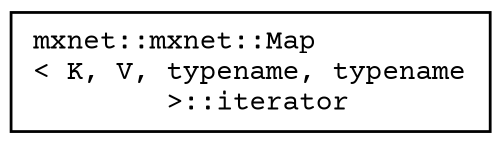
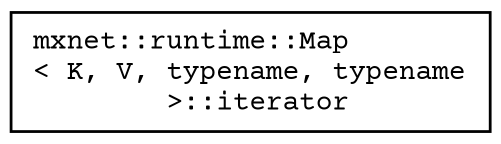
  digraph {
    rankdir=LR
    fontname="Courier Prime"
-   n1 [color=black fillcolor=white fontname="Courier Prime" fontsize=10 height=0.2 label="mxnet::mxnet::Map\l\< K, V, typename, typename\l \>::iterator" shape=record style=filled width=0.4]
+   n1 [color=black fillcolor=white fontname="Courier Prime" fontsize=10 height=0.2 label="mxnet::runtime::Map\l\< K, V, typename, typename\l \>::iterator" shape=record style=filled width=0.4]
  }
